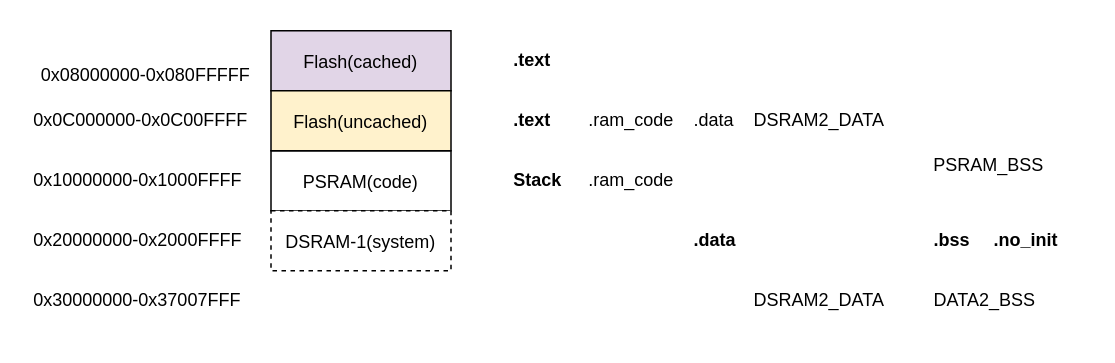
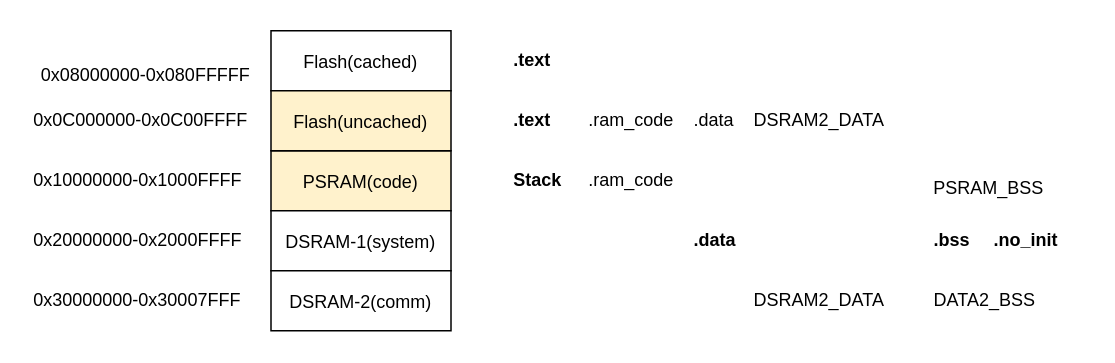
  <mxCell id="0" />
  <mxCell id="1" parent="0" />
- <mxCell id="2" value="Flash(cached)" style="fillColor=#e1d5e7;" parent="1" vertex="1"><mxGeometry x="180" y="20" width="120" height="40" as="geometry" /></mxCell>
- <mxCell id="3" value="PSRAM(code)" style="" parent="1" vertex="1"><mxGeometry x="180" y="100" width="120" height="40" as="geometry" /></mxCell>
- <mxCell id="4" value="DSRAM-1(system)" style="dashed=1;" parent="1" vertex="1"><mxGeometry x="180" y="140" width="120" height="40" as="geometry" /></mxCell>
+ <mxCell id="2" value="Flash(cached)" style="" parent="1" vertex="1"><mxGeometry x="180" y="20" width="120" height="40" as="geometry" /></mxCell>
+ <mxCell id="3" value="PSRAM(code)" style="fillColor=#fff2cc;" parent="1" vertex="1"><mxGeometry x="180" y="100" width="120" height="40" as="geometry" /></mxCell>
+ <mxCell id="4" value="DSRAM-1(system)" style="" parent="1" vertex="1"><mxGeometry x="180" y="140" width="120" height="40" as="geometry" /></mxCell>
+ <mxCell id="5" value="DSRAM-2(comm)" style="" parent="1" vertex="1"><mxGeometry x="180" y="180" width="120" height="40" as="geometry" /></mxCell>
  <mxCell id="6" value="0x08000000-0x080FFFFF" style="text;resizable=0;points=[];autosize=1;align=left;verticalAlign=top;spacingTop=-4;" parent="1" vertex="1"><mxGeometry x="25" y="40" width="160" height="20" as="geometry" /></mxCell>
  <mxCell id="7" value="0x20000000-0x2000FFFF&#10;" style="text;resizable=0;points=[];autosize=1;align=left;verticalAlign=top;spacingTop=-4;" parent="1" vertex="1"><mxGeometry x="20" y="150" width="160" height="20" as="geometry" /></mxCell>
  <mxCell id="8" value="0x10000000-0x1000FFFF&#10;" style="text;resizable=0;points=[];autosize=1;align=left;verticalAlign=top;spacingTop=-4;" parent="1" vertex="1"><mxGeometry x="20" y="110" width="160" height="20" as="geometry" /></mxCell>
- <mxCell id="9" value="0x30000000-0x37007FFF&#10;" style="text;resizable=0;points=[];autosize=1;align=left;verticalAlign=top;spacingTop=-4;" parent="1" vertex="1"><mxGeometry x="20" y="190" width="160" height="20" as="geometry" /></mxCell>
+ <mxCell id="9" value="0x30000000-0x30007FFF&#10;" style="text;resizable=0;points=[];autosize=1;align=left;verticalAlign=top;spacingTop=-4;" parent="1" vertex="1"><mxGeometry x="20" y="190" width="160" height="20" as="geometry" /></mxCell>
  <mxCell id="10" value="Flash(uncached)" style="fillColor=#fff2cc;" parent="1" vertex="1"><mxGeometry x="180" y="60" width="120" height="40" as="geometry" /></mxCell>
  <mxCell id="11" value="0x0C000000-0x0C00FFFF&#10;" style="text;resizable=0;points=[];autosize=1;align=left;verticalAlign=top;spacingTop=-4;" parent="1" vertex="1"><mxGeometry x="20" y="70" width="160" height="20" as="geometry" /></mxCell>
  <mxCell id="12" value=".text" style="text;resizable=0;points=[];autosize=1;align=left;verticalAlign=top;spacingTop=-4;fontStyle=1;" parent="1" vertex="1"><mxGeometry x="340" y="30" width="40" height="20" as="geometry" /></mxCell>
  <mxCell id="13" value="Stack" style="text;resizable=0;points=[];autosize=1;align=left;verticalAlign=top;spacingTop=-4;fontStyle=1;" parent="1" vertex="1"><mxGeometry x="340" y="110" width="50" height="20" as="geometry" /></mxCell>
  <mxCell id="14" value=".ram_code" style="text;resizable=0;points=[];autosize=1;align=left;verticalAlign=top;spacingTop=-4;" parent="1" vertex="1"><mxGeometry x="390" y="110" width="70" height="20" as="geometry" /></mxCell>
  <mxCell id="15" value=".text" style="text;resizable=0;points=[];autosize=1;align=left;verticalAlign=top;spacingTop=-4;fontStyle=1;" parent="1" vertex="1"><mxGeometry x="340" y="70" width="40" height="20" as="geometry" /></mxCell>
  <mxCell id="16" value=".ram_code" style="text;resizable=0;points=[];autosize=1;align=left;verticalAlign=top;spacingTop=-4;" parent="1" vertex="1"><mxGeometry x="390" y="70" width="70" height="20" as="geometry" /></mxCell>
- <mxCell id="17" value="PSRAM_BSS" style="text;resizable=0;points=[];autosize=1;align=left;verticalAlign=top;spacingTop=-4;" parent="1" vertex="1"><mxGeometry x="620" y="100" width="90" height="20" as="geometry" /></mxCell>
+ <mxCell id="17" value="PSRAM_BSS" style="text;resizable=0;points=[];autosize=1;align=left;verticalAlign=top;spacingTop=-4;" parent="1" vertex="1"><mxGeometry x="620" y="115" width="90" height="20" as="geometry" /></mxCell>
  <mxCell id="18" value=".data" style="text;resizable=0;points=[];autosize=1;align=left;verticalAlign=top;spacingTop=-4;fontStyle=1;" parent="1" vertex="1"><mxGeometry x="460.2" y="150" width="40" height="20" as="geometry" /></mxCell>
  <mxCell id="19" value=".data" style="text;resizable=0;points=[];autosize=1;align=left;verticalAlign=top;spacingTop=-4;" parent="1" vertex="1"><mxGeometry x="460.2" y="70" width="40" height="20" as="geometry" /></mxCell>
  <mxCell id="20" value=".bss" style="text;resizable=0;points=[];autosize=1;align=left;verticalAlign=top;spacingTop=-4;fontStyle=1;" parent="1" vertex="1"><mxGeometry x="620.2" y="150" width="40" height="20" as="geometry" /></mxCell>
  <mxCell id="21" value=".no_init" style="text;resizable=0;points=[];autosize=1;align=left;verticalAlign=top;spacingTop=-4;fontStyle=1;" parent="1" vertex="1"><mxGeometry x="660.2" y="150" width="50" height="20" as="geometry" /></mxCell>
  <mxCell id="22" value="DSRAM2_DATA" style="text;resizable=0;points=[];autosize=1;align=left;verticalAlign=top;spacingTop=-4;" parent="1" vertex="1"><mxGeometry x="500.2" y="190" width="100" height="20" as="geometry" /></mxCell>
  <mxCell id="23" value="DSRAM2_DATA" style="text;resizable=0;points=[];autosize=1;align=left;verticalAlign=top;spacingTop=-4;" parent="1" vertex="1"><mxGeometry x="500.2" y="70" width="100" height="20" as="geometry" /></mxCell>
  <mxCell id="24" value="DATA2_BSS" style="text;resizable=0;points=[];autosize=1;align=left;verticalAlign=top;spacingTop=-4;" parent="1" vertex="1"><mxGeometry x="620.2" y="190" width="100" height="20" as="geometry" /></mxCell>
